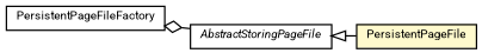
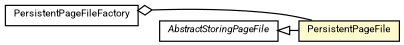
  digraph {
    fontname=Inter
    nodesep=0.15
    rankdir=LR
    ranksep=0.25
    node [fontcolor=black fontname=Inter fontsize=8 margin=0 shape=plaintext]
    edge [color=black dir=back fontname=Inter fontsize=7 labelfontname=Roboto labelfontsize=7]
    n1 [height=0 label=<<table title="de.lmu.ifi.dbs.elki.persistent.PersistentPageFileFactory" border="0" cellborder="1" cellspacing="0" cellpadding="2" href="PersistentPageFileFactory.html" target="_parent"> 		<tr><td><table border="0" cellspacing="0" cellpadding="1"> 		<tr><td align="center" balign="center"> <font face="Roboto">PersistentPageFileFactory</font> </td></tr> 		</table></td></tr> 		</table>> width=0]
    n2 [height=0 label=<<table title="de.lmu.ifi.dbs.elki.persistent.PersistentPageFile" border="0" cellborder="1" cellspacing="0" cellpadding="2" bgcolor="lemonChiffon" href="PersistentPageFile.html" target="_parent"> 		<tr><td><table border="0" cellspacing="0" cellpadding="1"> 		<tr><td align="center" balign="center"> <font face="Roboto">PersistentPageFile</font> </td></tr> 		</table></td></tr> 		</table>> width=0]
    n3 [height=0 label=<<table title="de.lmu.ifi.dbs.elki.persistent.AbstractStoringPageFile" border="0" cellborder="1" cellspacing="0" cellpadding="2" href="AbstractStoringPageFile.html" target="_parent"> 		<tr><td><table border="0" cellspacing="0" cellpadding="1"> 		<tr><td align="center" balign="center"> <font face="Roboto"><i>AbstractStoringPageFile</i></font> </td></tr> 		</table></td></tr> 		</table>> width=0]
-   n1 -> n3 [arrowhead=none arrowtail=ediamond weight=4]
+   n1 -> n2 [arrowhead=none arrowtail=ediamond weight=4]
    n3 -> n2 [arrowtail=empty weight=10]
  }
